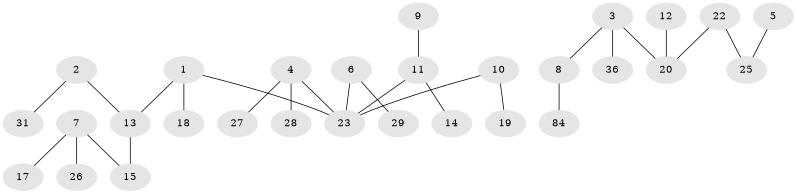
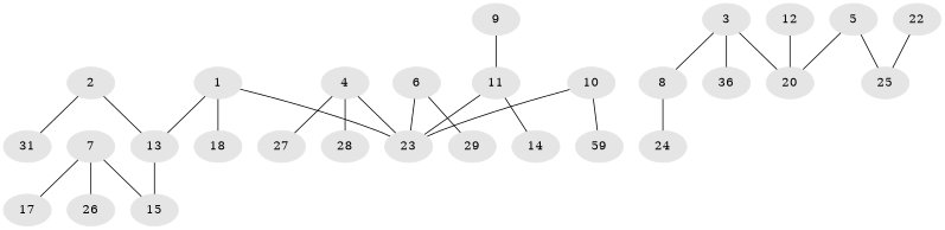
  graph {
    node [color=gray90 style=filled]
    edge [weight=1.0]
    1
    13
    18
    23
    15
    2
    n7 [label=31]
    3
    20
    8
    n11 [label=36]
-   24 [label=84]
+   24
    4
    27
    28
    5
    25
    22
    6
    29
    7
    17
    26
    9
    11
    14
    10
-   19
+   19 [label=59]
    12
    1 -- 13
    1 -- 18
    1 -- 23
    13 -- 15
    2 -- 13
    2 -- n7
    3 -- 20
    3 -- 8
    3 -- n11
    8 -- 24
    4 -- 23
    4 -- 27
    4 -- 28
-   22 -- 20
+   5 -- 20
    5 -- 25
    22 -- 25
    6 -- 23
    6 -- 29
    7 -- 15
    7 -- 17
    7 -- 26
    9 -- 11
    11 -- 23
    11 -- 14
    10 -- 23
    10 -- 19
    12 -- 20
  }
